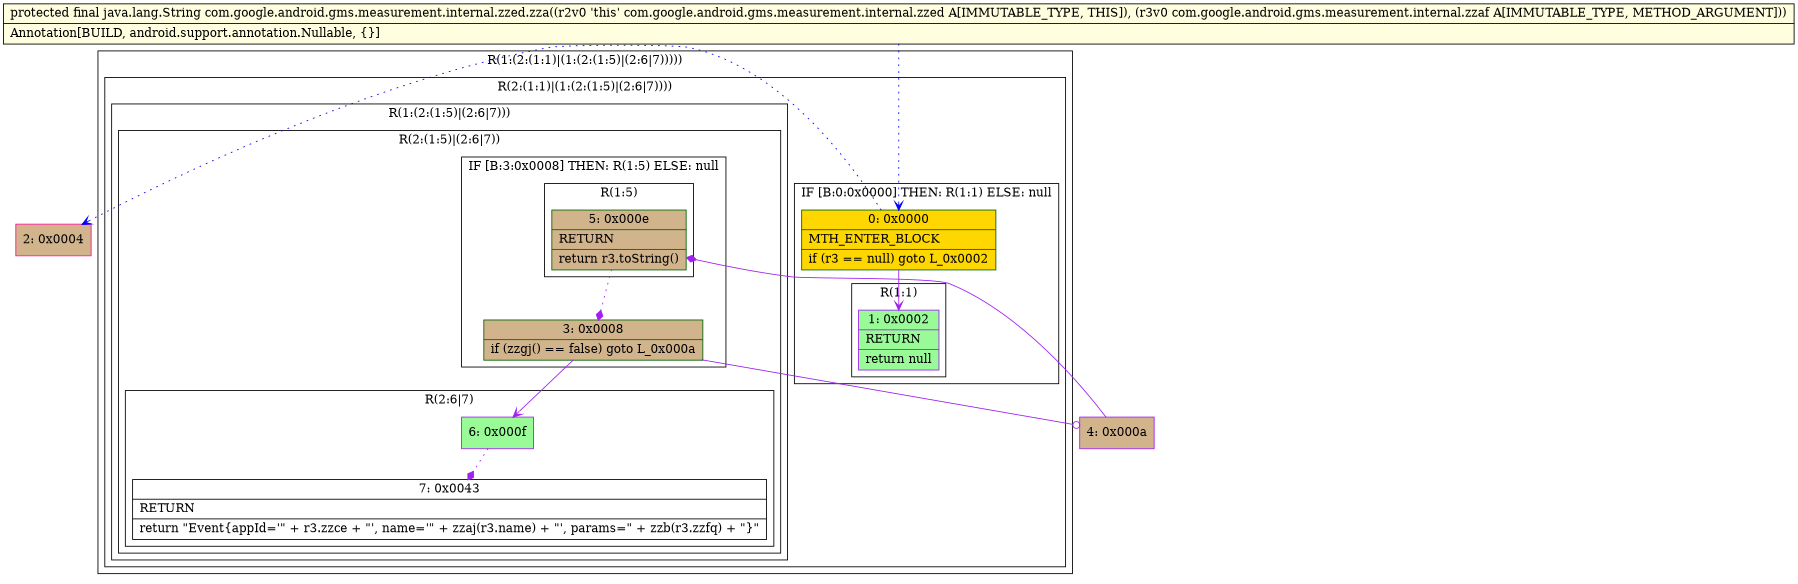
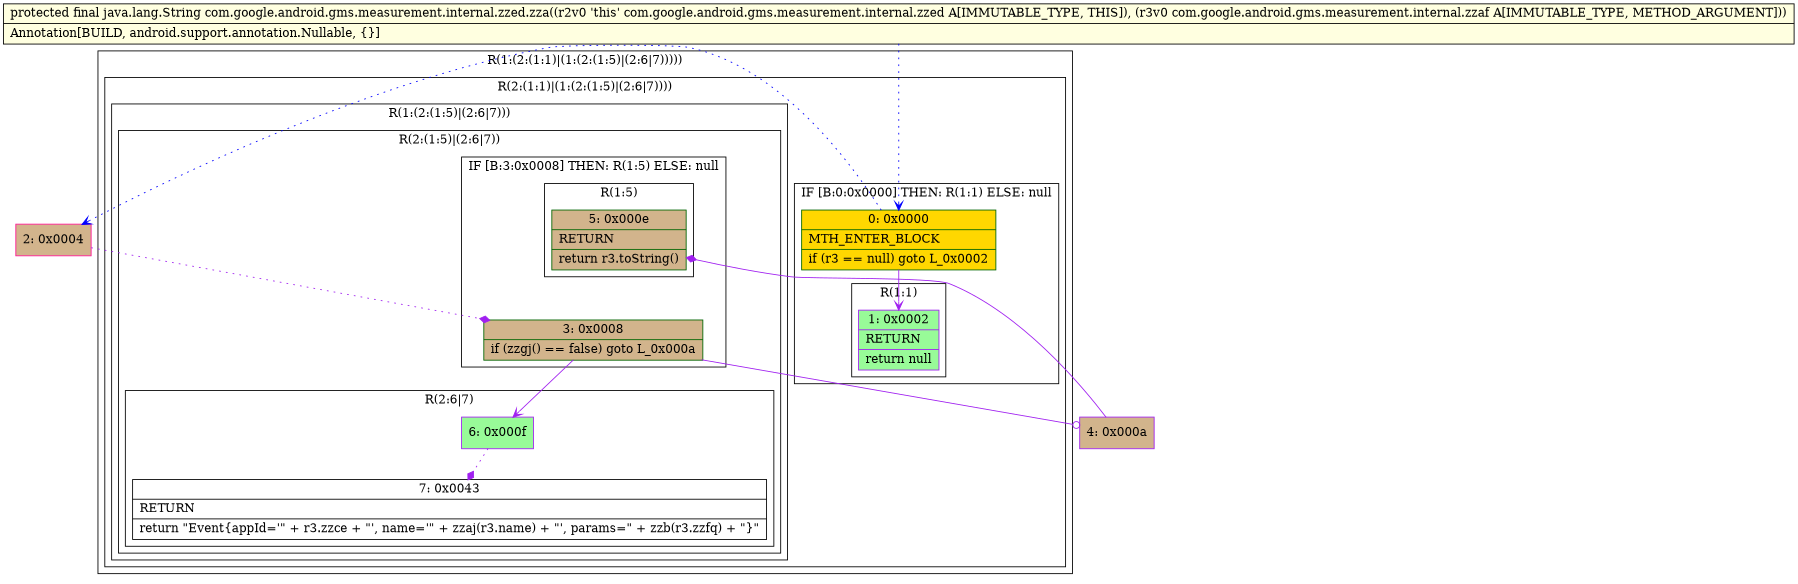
  digraph {
    node [color=purple fillcolor=tan shape=record style=filled]
    edge [arrowhead=vee color=purple style=solid]
    n1 [fillcolor=palegreen label="{1\:\ 0x0002|RETURN\l|return null\l}"]
    n2 [color=darkgreen fillcolor=gold label="{0\:\ 0x0000|MTH_ENTER_BLOCK\l|if (r3 == null) goto L_0x0002\l}"]
    n3 [color=darkgreen label="{5\:\ 0x000e|RETURN\l|return r3.toString()\l}"]
    n4 [color=darkgreen label="{3\:\ 0x0008|if (zzgj() == false) goto L_0x000a\l}"]
    n5 [fillcolor=palegreen label="{6\:\ 0x000f}"]
    n6 [color=black fillcolor=white label="{7\:\ 0x0043|RETURN\l|return \"Event\{appId='\" + r3.zzce + \"', name='\" + zzaj(r3.name) + \"', params=\" + zzb(r3.zzfq) + \"\}\"\l}"]
    n7 [color=deeppink label="{2\:\ 0x0004}"]
    n8 [label="{4\:\ 0x000a}"]
    n9 [color=black fillcolor=lightyellow label="{protected final java.lang.String com.google.android.gms.measurement.internal.zzed.zza((r2v0 'this' com.google.android.gms.measurement.internal.zzed A[IMMUTABLE_TYPE, THIS]), (r3v0 com.google.android.gms.measurement.internal.zzaf A[IMMUTABLE_TYPE, METHOD_ARGUMENT]))  | Annotation[BUILD, android.support.annotation.Nullable, \{\}]\l}"]
    subgraph cluster_1 {
      label="R(1:(2:(1:1)|(1:(2:(1:5)|(2:6|7)))))"
      subgraph cluster_2 {
        label="R(2:(1:1)|(1:(2:(1:5)|(2:6|7))))"
        subgraph cluster_3 {
          label="IF [B:0:0x0000] THEN: R(1:1) ELSE: null"
          n2
          subgraph cluster_4 {
            label="R(1:1)"
            n1
          }
        }
        subgraph cluster_5 {
          label="R(1:(2:(1:5)|(2:6|7)))"
          subgraph cluster_6 {
            label="R(2:(1:5)|(2:6|7))"
            subgraph cluster_7 {
              label="IF [B:3:0x0008] THEN: R(1:5) ELSE: null"
              n4
              subgraph cluster_8 {
                label="R(1:5)"
                n3
              }
            }
            subgraph cluster_9 {
              label="R(2:6|7)"
              n5
              n6
            }
          }
        }
      }
    }
    n2 -> n1
    n2 -> n7 [color=blue style=dotted]
    n4 -> n5
    n4 -> n8 [arrowhead=odot]
    n5 -> n6 [arrowhead=diamond style=dotted]
-   n3 -> n4 [arrowhead=diamond style=dotted]
+   n7 -> n4 [arrowhead=diamond style=dotted]
    n8 -> n3 [arrowhead=diamond]
    n9 -> n2 [color=blue style=dotted]
  }
